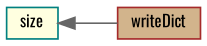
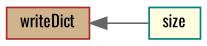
  digraph {
    rankdir=LR
    fontname=Oswald
    node [fontname=Oswald fontsize=10 shape=record style=filled]
    n1 [color=brown fillcolor=tan fontcolor=black height=0.2 label=writeDict width=0.4]
    n2 [color=teal height=0.2 label=size width=0.4 fillcolor=lightyellow]
-   n2 -> n1 [color=gray40 dir=back fontname=Oswald fontsize=10 labelfontname=FreeSans labelfontsize=10 style=solid]
+   n1 -> n2 [color=gray40 dir=back fontname=Oswald fontsize=10 labelfontname=FreeSans labelfontsize=10 style=solid]
  }
